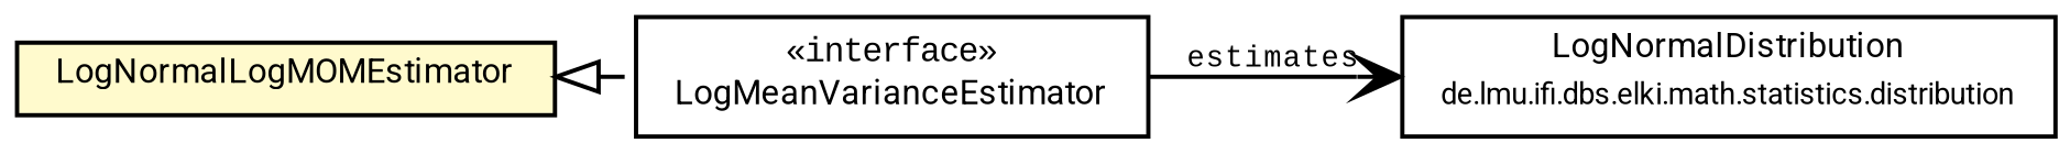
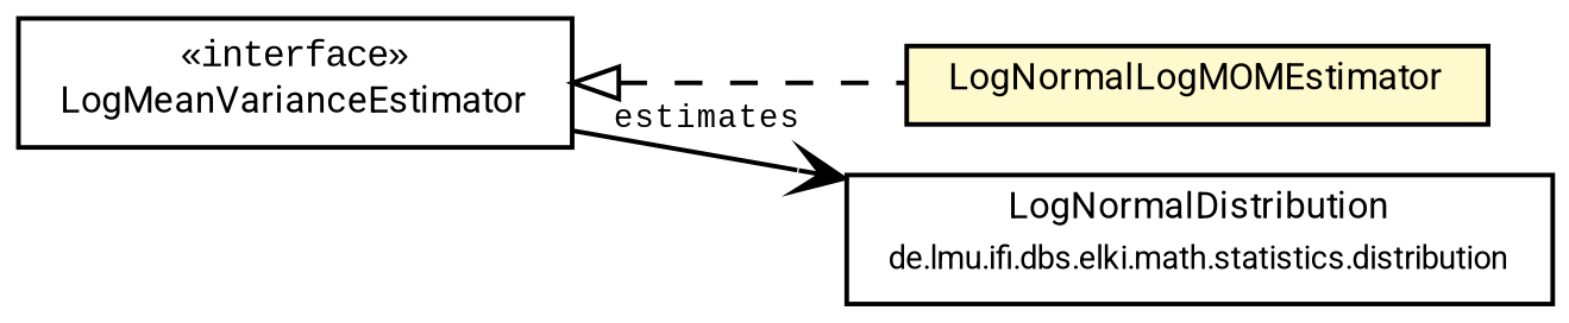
  digraph {
    fontname="Liberation Mono"
    nodesep=0.15
    rankdir=LR
    ranksep=0.25
    node [fontcolor=black fontname="Liberation Mono" fontsize=8 margin=0 shape=plaintext]
    edge [color=black fontname="Liberation Mono" fontsize=7 labelfontname=Roboto labelfontsize=7]
    n1 [height=0 label=<<table title="de.lmu.ifi.dbs.elki.math.statistics.distribution.estimator.LogMeanVarianceEstimator" border="0" cellborder="1" cellspacing="0" cellpadding="2" href="LogMeanVarianceEstimator.html" target="_parent"> 		<tr><td><table border="0" cellspacing="0" cellpadding="1"> 		<tr><td align="center" balign="center"> &#171;interface&#187; </td></tr> 		<tr><td align="center" balign="center"> <font face="Roboto">LogMeanVarianceEstimator</font> </td></tr> 		</table></td></tr> 		</table>> width=0]
    n2 [height=0 label=<<table title="de.lmu.ifi.dbs.elki.math.statistics.distribution.estimator.LogNormalLogMOMEstimator" border="0" cellborder="1" cellspacing="0" cellpadding="2" bgcolor="lemonChiffon" href="LogNormalLogMOMEstimator.html" target="_parent"> 		<tr><td><table border="0" cellspacing="0" cellpadding="1"> 		<tr><td align="center" balign="center"> <font face="Roboto">LogNormalLogMOMEstimator</font> </td></tr> 		</table></td></tr> 		</table>> width=0]
    n3 [height=0 label=<<table title="de.lmu.ifi.dbs.elki.math.statistics.distribution.LogNormalDistribution" border="0" cellborder="1" cellspacing="0" cellpadding="2" href="../LogNormalDistribution.html" target="_parent"> 		<tr><td><table border="0" cellspacing="0" cellpadding="1"> 		<tr><td align="center" balign="center"> <font face="Roboto">LogNormalDistribution</font> </td></tr> 		<tr><td align="center" balign="center"> <font face="Roboto" point-size="7.0">de.lmu.ifi.dbs.elki.math.statistics.distribution</font> </td></tr> 		</table></td></tr> 		</table>> width=0]
-   n2 -> n1 [arrowtail=empty dir=back style=dashed weight=9]
+   n1 -> n2 [arrowtail=empty dir=back style=dashed weight=9]
    n1 -> n3 [arrowhead=open label=estimates weight=1]
  }
